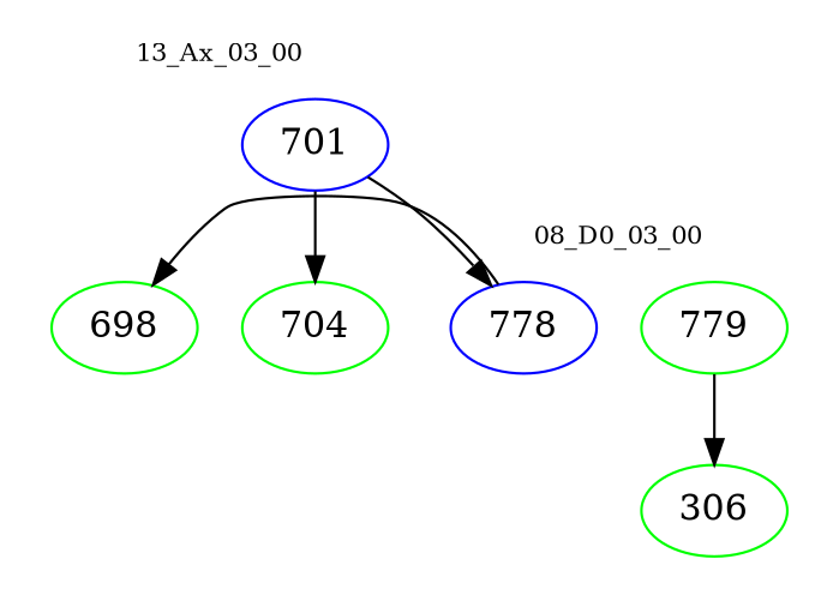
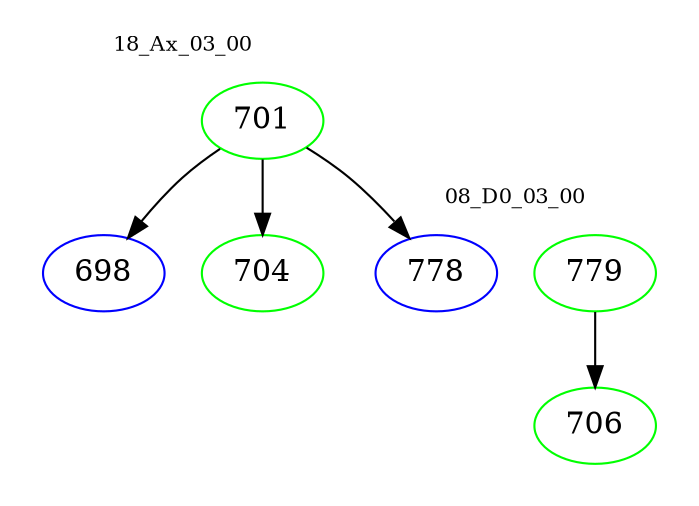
  digraph {
    node [color=green]
    edge [color=black]
-   n1 [color=blue label=701]
-   n2 [label=698]
+   n1 [label=701]
+   n2 [color=blue label=698]
    n3 [label=704]
    n4 [label=779]
-   n5 [label=306]
+   n5 [label=706]
    n6 [color=blue label=778]
    subgraph cluster_1 {
      color=white
      fontsize=10
-     label="13_Ax_03_00"
+     label="18_Ax_03_00"
      n1
      n2
      n3
    }
    subgraph cluster_2 {
      color=white
      fontsize=10
      label="08_D0_03_00"
      n4
      n5
      n6
    }
-   n6 -> n2
+   n1 -> n2
    n1 -> n3
    n1 -> n6
    n4 -> n5
  }
